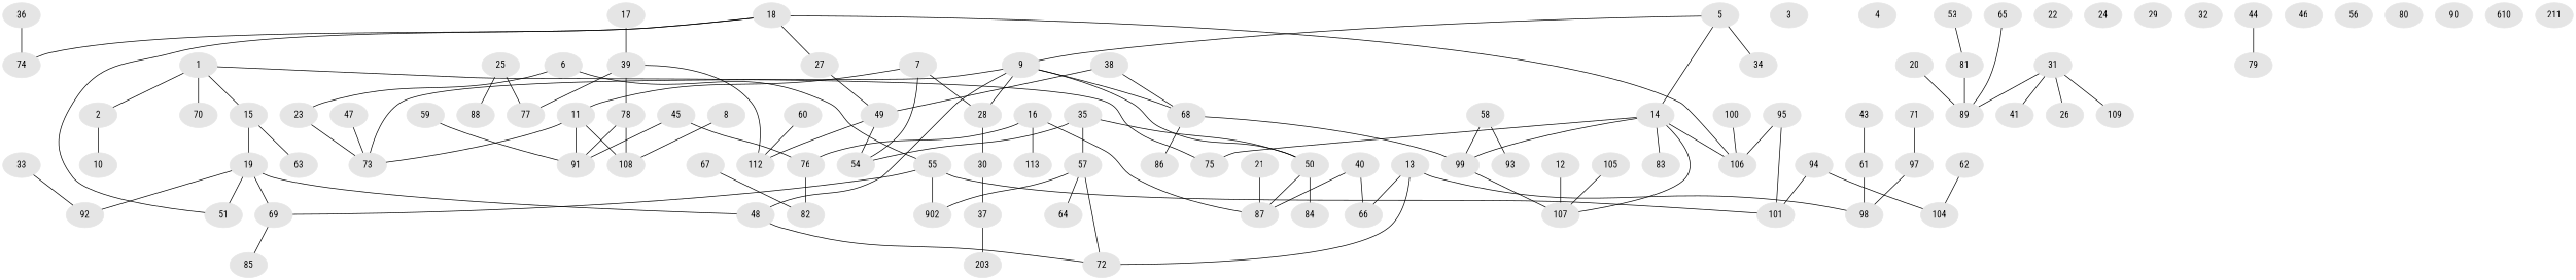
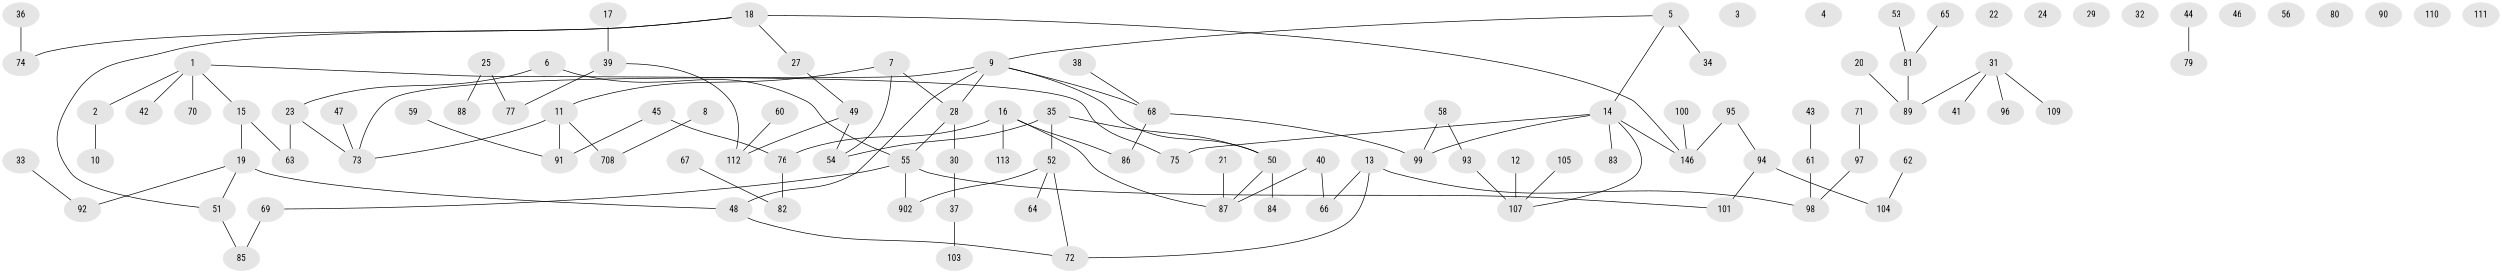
  graph {
    fontname="Roboto Condensed"
    node [color=gray90 fontname="Roboto Condensed" style=filled]
    edge [fontname="Roboto Condensed"]
    1
    2
    15
+   42
    70
    75
    10
    19
    63
    3
    4
    5
    9
    14
    34
    28
    48
    50
    73
    68
    107
    83
    99
-   106
+   106 [label=146]
    6
    23
    55
    69
    n29 [label=902]
    101
    7
    11
    54
-   108
+   108 [label=708]
    91
    30
    8
    72
    87
    84
    12
    13
    66
    98
    51
    92
    16
    76
    86
    113
    82
    17
    39
    77
-   78
    112
    18
    27
    74
    49
    85
    20
    89
    21
    22
    24
    25
    88
    37
    29
-   103 [label=203]
+   103
    31
    41
-   96 [label=26]
+   96
    109
    32
    33
    35
-   52 [label=57]
+   52
    64
    36
    38
    40
    43
    61
    44
    79
    45
    46
    47
    53
    81
    56
    58
    93
    59
    60
    62
    104
    65
    67
    71
    97
    80
    90
    94
    95
    100
    105
-   110 [label=610]
-   111 [label=211]
+   110
+   111
    1 -- 2
    1 -- 15
+   1 -- 42
    1 -- 70
    1 -- 75
    2 -- 10
    15 -- 19
    15 -- 63
    19 -- 48
-   19 -- 69
    19 -- 51
    19 -- 92
    5 -- 9
    5 -- 14
    5 -- 34
    9 -- 28
    9 -- 48
    9 -- 50
    9 -- 73
    9 -- 68
    14 -- 75
    14 -- 107
    14 -- 83
    14 -- 99
    14 -- 106
+   28 -- 55
    28 -- 30
    48 -- 72
    50 -- 87
    50 -- 84
    68 -- 99
    68 -- 86
-   99 -- 107
+   93 -- 107
    6 -- 23
    6 -- 55
+   23 -- 63
    23 -- 73
    55 -- 69
    55 -- n29
    55 -- 101
    69 -- 85
    7 -- 28
    7 -- 11
    7 -- 54
    11 -- 73
    11 -- 108
    11 -- 91
    30 -- 37
    8 -- 108
    12 -- 107
    13 -- 72
    13 -- 66
    13 -- 98
+   51 -- 85
    16 -- 87
    16 -- 76
+   16 -- 86
    16 -- 113
    76 -- 82
    17 -- 39
    39 -- 77
-   39 -- 78
    39 -- 112
-   78 -- 108
-   78 -- 91
    18 -- 106
    18 -- 51
    18 -- 27
    18 -- 74
    27 -- 49
    49 -- 54
    49 -- 112
    20 -- 89
    21 -- 87
    25 -- 77
    25 -- 88
    37 -- 103
    31 -- 89
    31 -- 41
    31 -- 96
    31 -- 109
    33 -- 92
    35 -- 50
    35 -- 54
    35 -- 52
    52 -- n29
    52 -- 72
    52 -- 64
    36 -- 74
    38 -- 68
-   38 -- 49
    40 -- 87
    40 -- 66
    43 -- 61
    61 -- 98
    44 -- 79
    45 -- 91
    45 -- 76
    47 -- 73
    53 -- 81
    81 -- 89
    58 -- 99
    58 -- 93
    59 -- 91
    60 -- 112
    62 -- 104
-   65 -- 89
+   65 -- 81
    67 -- 82
    71 -- 97
    97 -- 98
    94 -- 101
    94 -- 104
    95 -- 106
-   95 -- 101
+   95 -- 94
    100 -- 106
    105 -- 107
  }
